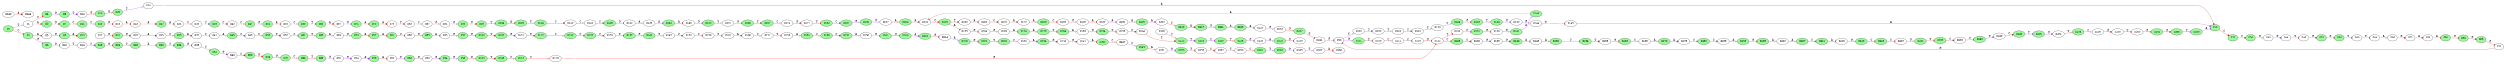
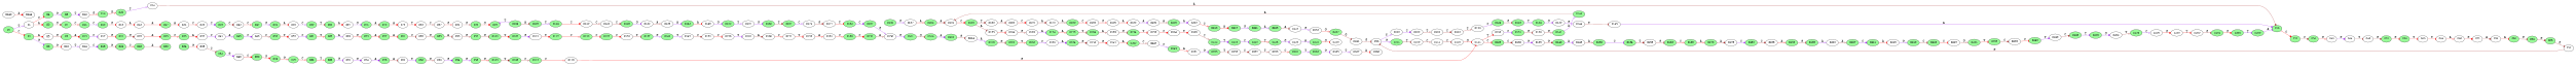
  strict digraph {
    fontname="Courier Prime"
    rankdir=LR
    node [fillcolor=palegreen fontname="Courier Prime" style=filled]
    edge [arrowhead=tee color=red fontname="Courier Prime"]
    S1 [fillcolor=white]
    S0
    S2
    S3
    S4
    S5 [fillcolor=white]
    S6
    S7
    S8
    S9
    S10 [fillcolor=white]
    S11
    S12 [fillcolor=white]
    S13
    S14 [fillcolor=white]
    S15
    S16
    S17 [fillcolor=white]
    S18
    S19 [fillcolor=white]
    S20
    S21
    S22
    S23 [fillcolor=white]
    S24 [fillcolor=white]
    S25 [fillcolor=white]
    S26
    S27
    S28
-   S29 [fillcolor=white]
+   S29
    S30
    S31 [fillcolor=white]
    S32
    S33
    S34
    S35 [fillcolor=white]
    S36
    S37 [fillcolor=white]
    S38 [fillcolor=white]
    S39
    S40 [fillcolor=white]
    S41 [fillcolor=white]
    S42
    S43 [fillcolor=white]
    S44 [fillcolor=white]
    S45
    S46 [fillcolor=white]
    S47
    S48 [fillcolor=white]
    S49 [fillcolor=white]
    S50
    S51
    S52
    S53
    S54
    S55 [fillcolor=white]
    S56
    S57 [fillcolor=white]
    S58
    S59
    S60 [fillcolor=white]
    S61
    S62
    S63
    S64 [fillcolor=white]
    S65
    S66
    S67 [fillcolor=white]
    S68 [fillcolor=white]
    S69 [fillcolor=white]
    S70 [fillcolor=white]
    S71
    S72 [fillcolor=white]
    S73
    S74 [fillcolor=white]
    S75
    S76 [fillcolor=white]
    S77
    S78
    S79 [fillcolor=white]
    S80
    S81
    S82 [fillcolor=white]
    S83 [fillcolor=white]
    S84
    S85 [fillcolor=white]
    S86
    S87 [fillcolor=white]
    S88
    S89
    S90 [fillcolor=white]
    S91 [fillcolor=white]
    S92 [fillcolor=white]
    S93 [fillcolor=white]
    S94
    S95
    S96 [fillcolor=white]
    S97
    S98
    S99
    S100 [fillcolor=white]
    S101
    S102
    S103
    S104
    S105 [fillcolor=white]
    S106 [fillcolor=white]
    S107
    S108
    S109
    S110 [fillcolor=white]
    S111 [fillcolor=white]
    S112 [fillcolor=white]
    S113
    S114
    S115 [fillcolor=white]
    S116 [fillcolor=white]
    S117
    S118 [fillcolor=white]
    S119 [fillcolor=white]
    S120 [fillcolor=white]
    S121 [fillcolor=white]
    S122
    S123 [fillcolor=white]
    S124
    S125
    S126 [fillcolor=white]
    S127
    S128
    S129
    S130 [fillcolor=white]
    S131
    S132 [fillcolor=white]
    S133 [fillcolor=white]
    S134
    S135 [fillcolor=white]
    S136 [fillcolor=white]
    S137
    S138 [fillcolor=white]
    S139 [fillcolor=white]
    S140
    S141
    S142
    S143
    S144 [fillcolor=white]
    S145 [fillcolor=white]
    S146
    S147 [fillcolor=white]
    S148 [fillcolor=white]
    S149 [fillcolor=white]
    S150
    S151 [fillcolor=white]
    S152 [fillcolor=white]
    S153
    S154
    S155
    S156 [fillcolor=white]
    S157 [fillcolor=white]
    S158 [fillcolor=white]
    S159 [fillcolor=white]
    S160 [fillcolor=white]
    S161 [fillcolor=white]
    S162
    S163
    S164 [fillcolor=white]
    S165 [fillcolor=white]
    S166 [fillcolor=white]
    S167
-   S168 [fillcolor=white]
+   S168
    S169 [fillcolor=white]
    S170 [fillcolor=white]
    S171 [fillcolor=white]
    S172 [fillcolor=white]
    S173
    S174
    S175 [fillcolor=white]
    S176 [fillcolor=white]
    S177 [fillcolor=white]
    S178 [fillcolor=white]
    S179
    S180
-   S181
+   S181 [fillcolor=white]
    S182
    S183
    S184
    S185 [fillcolor=white]
    S186
    S187
    S188 [fillcolor=white]
    S189 [fillcolor=white]
    S190 [fillcolor=white]
    S191
    S192
    S193
    S194
    S195 [fillcolor=white]
    S196 [fillcolor=white]
    S197 [fillcolor=white]
    S198
    S199 [fillcolor=white]
    S200 [fillcolor=white]
    S201
    S202
    S203 [fillcolor=white]
    S204 [fillcolor=white]
    S205
    S206
    S207
    S208 [fillcolor=white]
    S209 [fillcolor=white]
    S210
    S211
    S212
    S213
    S214 [fillcolor=white]
    S215 [fillcolor=white]
    S216
    S217
    S218
    S219
    S220
    S221
    S222
    S223
    S224
    S225
    S226
    S227 [fillcolor=white]
    S228 [fillcolor=white]
    S229 [fillcolor=white]
    S230 [fillcolor=white]
    S231
    S232
    S233 [fillcolor=white]
    S234
    S235
    S236 [fillcolor=white]
    S237
    S238 [fillcolor=white]
    S239 [fillcolor=white]
    S241 [fillcolor=white]
    S242 [fillcolor=white]
    S243
    S240 [fillcolor=white]
    S244 [fillcolor=white]
    S245
    S246 [fillcolor=white]
    S247 [fillcolor=white]
    S248
    S249
    S250
    S251 [fillcolor=white]
    S252 [fillcolor=white]
    S253
    S254
    S255 [fillcolor=white]
    S256 [fillcolor=white]
    S257 [fillcolor=white]
    S258 [fillcolor=white]
    S259 [fillcolor=white]
    S260 [fillcolor=white]
    S261
    S262
    S263
    S264
    S265 [fillcolor=white]
    S266
    S267 [fillcolor=white]
    S268 [fillcolor=white]
    S1 -> S3 [arrowhead=dot label=A]
    S1 -> S4 [label=C]
    S0 -> S1 [arrowhead=onormal color=purple label=T]
    S0 -> S2 [label=C]
    S2 -> S5 [arrowhead=dot label=A]
    S2 -> S6 [color=purple label=G]
    S3 -> S7 [arrowhead=dot color=brown label=G]
    S4 -> S8 [arrowhead=onormal color=purple label=G]
    S5 -> S9 [color=brown label=G]
    S6 -> S10 [label=G]
    S7 -> S11 [arrowhead=onormal label=C]
    S8 -> S12 [arrowhead=dot color=purple label=T]
    S9 -> S13 [arrowhead=dot label=A]
    S10 -> S14 [arrowhead=onormal color=purple label=T]
    S11 -> S15 [arrowhead=onormal color=purple label=C]
    S12 -> S16 [arrowhead=onormal label=G]
+   S13 -> S17 [color=purple label=C]
    S14 -> S18 [arrowhead=dot color=purple label=C]
    S15 -> S19 [label=G]
    S16 -> S20 [arrowhead=onormal label=G]
    S17 -> S21 [label=G]
    S18 -> S22 [color=brown label=G]
    S19 -> S23 [label=A]
    S20 -> S24 [arrowhead=onormal color=purple label=T]
    S21 -> S25 [arrowhead=dot color=brown label=G]
    S22 -> S26 [arrowhead=onormal label=C]
    S23 -> S27 [arrowhead=dot label=A]
    S24 -> S28 [arrowhead=dot color=brown label=A]
    S25 -> S29 [arrowhead=dot label=A]
    S26 -> S30 [color=brown label=A]
    S27 -> S31 [label=A]
    S28 -> S32 [arrowhead=dot label=C]
    S29 -> S33 [arrowhead=onormal label=C]
-   S30 -> S34 [label=C]
    S31 -> S35 [arrowhead=onormal label=C]
    S32 -> S36 [arrowhead=dot color=brown label=C]
    S33 -> S37 [arrowhead=dot label=A]
    S34 -> S38 [label=G]
    S35 -> S39 [arrowhead=dot color=purple label=C]
    S36 -> S40 [arrowhead=onormal label=G]
    S37 -> S41 [color=purple label=C]
    S38 -> S42 [color=brown label=C]
    S39 -> S43 [arrowhead=dot color=brown label=C]
    S40 -> S44 [arrowhead=dot color=purple label=G]
    S41 -> S45 [arrowhead=onormal color=purple label=A]
    S42 -> S46 [arrowhead=dot color=purple label=G]
    S43 -> S47 [arrowhead=onormal label=C]
    S44 -> S48 [color=brown label=T]
    S45 -> S49 [arrowhead=dot color=purple label=C]
    S46 -> S50 [arrowhead=dot label=C]
    S47 -> S51 [arrowhead=onormal color=purple label=G]
    S48 -> S52 [arrowhead=dot color=brown label=G]
    S49 -> S53 [arrowhead=onormal color=brown label=C]
    S50 -> S54 [arrowhead=dot label=G]
    S51 -> S55 [label=A]
    S52 -> S56 [label=G]
    S53 -> S57 [arrowhead=dot label=T]
    S54 -> S58 [arrowhead=onormal label=G]
    S55 -> S59 [arrowhead=onormal color=purple label=C]
    S56 -> S60 [label=T]
    S57 -> S61 [color=purple label=C]
    S58 -> S62 [arrowhead=onormal label=C]
    S59 -> S63 [color=brown label=T]
    S60 -> S64 [label=T]
    S61 -> S65 [arrowhead=onormal label=T]
    S62 -> S66 [arrowhead=onormal label=T]
    S63 -> S67 [arrowhead=dot label=A]
    S64 -> S68 [arrowhead=onormal label=A]
    S65 -> S69 [arrowhead=onormal color=purple label=A]
    S66 -> S70 [color=purple label=G]
    S67 -> S71 [color=purple label=G]
    S68 -> S72 [arrowhead=dot label=G]
    S69 -> S73 [arrowhead=onormal label=G]
    S70 -> S74 [arrowhead=dot color=purple label=G]
    S71 -> S75 [color=brown label=A]
    S72 -> S76 [arrowhead=dot color=brown label=A]
    S73 -> S77 [label=A]
    S74 -> S78 [arrowhead=dot color=purple label=A]
    S75 -> S79 [arrowhead=dot label=A]
    S76 -> S80 [label=A]
    S77 -> S81 [label=A]
    S78 -> S82 [color=brown label=A]
    S79 -> S83 [arrowhead=dot label=T]
    S80 -> S84 [color=brown label=G]
    S81 -> S85 [color=brown label=C]
    S82 -> S86 [color=purple label=T]
    S83 -> S87 [arrowhead=onormal color=brown label=C]
    S84 -> S88 [arrowhead=dot color=brown label=G]
    S85 -> S89 [arrowhead=onormal color=brown label=G]
    S86 -> S90 [arrowhead=onormal color=brown label=G]
    S87 -> S91 [arrowhead=onormal label=G]
    S88 -> S92 [color=brown label=G]
    S89 -> S93 [color=brown label=A]
    S90 -> S94 [arrowhead=dot color=purple label=G]
    S91 -> S95 [arrowhead=onormal color=brown label=G]
    S92 -> S96 [color=brown label=G]
    S93 -> S97 [arrowhead=onormal color=brown label=G]
    S94 -> S98 [arrowhead=onormal color=purple label=G]
    S95 -> S99 [arrowhead=dot label=G]
    S96 -> S100 [arrowhead=onormal color=purple label=T]
    S96 -> S101 [arrowhead=onormal color=purple label=G]
    S97 -> S102 [color=brown label=G]
    S98 -> S103 [arrowhead=onormal label=G]
-   S99 -> S104 [color=purple label=T]
+   S104 -> S99 [color=purple label=T]
    S100 -> S105 [arrowhead=dot color=purple label=C]
    S101 -> S106 [color=brown label=T]
    S102 -> S107 [arrowhead=dot label=T]
    S103 -> S108 [arrowhead=dot color=brown label=T]
    S104 -> S109 [color=brown label=A]
    S105 -> S110 [arrowhead=onormal color=brown label=T]
    S106 -> S111 [arrowhead=onormal color=brown label=C]
    S107 -> S112 [arrowhead=dot color=purple label=G]
    S108 -> S113 [arrowhead=onormal color=brown label=C]
    S109 -> S114 [arrowhead=onormal color=purple label=T]
    S110 -> S115 [arrowhead=dot color=brown label=C]
    S111 -> S116 [color=brown label=C]
    S112 -> S117 [arrowhead=dot label=T]
    S113 -> S118 [arrowhead=onormal label=C]
    S114 -> S119 [arrowhead=dot label=C]
    S115 -> S120 [arrowhead=onormal color=brown label=T]
    S116 -> S121 [label=G]
    S117 -> S122 [arrowhead=onormal label=C]
    S118 -> S121 [label=G]
    S119 -> S123 [arrowhead=onormal color=brown label=C]
    S120 -> S124 [arrowhead=onormal color=purple label=C]
    S121 -> S125 [label=C]
    S121 -> S126 [label=T]
    S122 -> S127 [label=C]
    S123 -> S128 [arrowhead=dot color=brown label=C]
    S124 -> S129 [color=brown label=G]
    S125 -> S130 [arrowhead=dot color=brown label=C]
    S126 -> S131 [color=purple label=C]
    S127 -> S132 [arrowhead=dot label=C]
    S128 -> S133 [color=purple label=G]
    S129 -> S134 [arrowhead=onormal color=purple label=T]
    S130 -> S135 [arrowhead=dot color=purple label=G]
    S131 -> S136 [color=brown label=G]
    S132 -> S137 [color=brown label=T]
    S133 -> S138 [arrowhead=onormal color=brown label=A]
    S134 -> S139 [color=purple label=G]
    S135 -> S140 [arrowhead=dot color=brown label=G]
    S136 -> S141 [arrowhead=onormal color=brown label=G]
    S137 -> S142 [arrowhead=onormal color=purple label=G]
    S138 -> S143 [color=purple label=A]
    S139 -> S144 [arrowhead=onormal color=purple label=G]
    S140 -> S145 [color=purple label=A]
    S141 -> S146 [arrowhead=onormal color=purple label=A]
    S142 -> S147 [arrowhead=onormal color=purple label=T]
    S143 -> S148 [label=A]
    S144 -> S149 [color=brown label=T]
    S145 -> S150 [arrowhead=onormal color=brown label=A]
    S146 -> S151 [color=brown label=A]
    S147 -> S152 [arrowhead=dot color=brown label=C]
    S148 -> S153 [color=purple label=G]
    S149 -> S28 [arrowhead=dot color=purple label=A]
    S150 -> S154 [color=purple label=C]
    S151 -> S155 [arrowhead=dot label=C]
    S152 -> S156 [label=C]
    S153 -> S157 [arrowhead=onormal color=purple label=T]
    S154 -> S158 [arrowhead=dot color=brown label=T]
    S155 -> S159 [color=brown label=A]
    S155 -> S160 [arrowhead=dot color=brown label=T]
    S156 -> S161 [color=purple label=T]
    S157 -> S162 [color=purple label=G]
    S158 -> S163 [color=brown label=G]
    S159 -> S164 [label=G]
    S160 -> S165 [color=brown label=A]
    S161 -> S166 [arrowhead=dot color=brown label=A]
    S162 -> S167 [arrowhead=dot color=brown label=T]
    S163 -> S168 [arrowhead=onormal label=C]
    S164 -> S169 [arrowhead=onormal color=brown label=G]
    S165 -> S170 [arrowhead=dot label=C]
    S166 -> S171 [arrowhead=onormal label=C]
    S167 -> S172 [arrowhead=onormal color=purple label=C]
    S168 -> S173 [arrowhead=onormal label=A]
    S169 -> S174 [color=purple label=A]
    S170 -> S175 [arrowhead=dot color=brown label=A]
    S171 -> S176 [label=T]
    S172 -> S177 [arrowhead=dot color=brown label=G]
    S173 -> S178 [arrowhead=dot color=brown label=A]
    S174 -> S179 [arrowhead=onormal label=A]
    S175 -> S180 [arrowhead=onormal color=brown label=A]
    S176 -> S181 [arrowhead=onormal label=A]
    S177 -> S182 [label=T]
    S178 -> S183 [arrowhead=dot color=purple label=C]
    S179 -> S184 [color=brown label=T]
    S180 -> S185 [label=C]
    S181 -> S186 [arrowhead=onormal label=C]
    S182 -> S187 [arrowhead=dot color=purple label=C]
    S183 -> S188 [arrowhead=dot color=brown label=C]
    S184 -> S189 [arrowhead=onormal color=brown label=A]
    S185 -> S190 [arrowhead=onormal label=G]
    S186 -> S191 [arrowhead=dot label=C]
-   S187 -> S192 [arrowhead=onormal color=purple label=G]
+   S187 -> S196 [arrowhead=onormal color=purple label=G]
    S188 -> S193 [arrowhead=onormal label=A]
    S189 -> S194 [color=brown label=G]
    S190 -> S195 [label=A]
    S191 -> S196 [arrowhead=onormal color=brown label=A]
    S192 -> S197 [arrowhead=onormal color=purple label=G]
    S193 -> S198 [color=brown label=G]
    S194 -> S199 [label=T]
    S195 -> S200 [color=purple label=A]
    S196 -> S201 [color=purple label=G]
    S197 -> S202 [arrowhead=onormal label=A]
    S198 -> S203 [arrowhead=onormal color=purple label=A]
    S199 -> S204 [arrowhead=dot label=C]
    S200 -> S205 [arrowhead=onormal color=brown label=A]
    S201 -> S206 [color=brown label=G]
    S202 -> S151 [arrowhead=dot color=brown label=A]
    S203 -> S207 [arrowhead=onormal color=brown label=A]
-   S204 -> S212 [arrowhead=dot label=T]
+   S204 -> S208 [arrowhead=dot label=T]
    S205 -> S209 [arrowhead=dot color=purple label=A]
    S206 -> S210 [arrowhead=dot color=purple label=A]
    S207 -> S211 [arrowhead=dot color=purple label=C]
    S208 -> S212 [arrowhead=onormal color=brown label=C]
    S209 -> S213 [arrowhead=onormal label=C]
    S210 -> S214 [color=brown label=G]
    S211 -> S215 [label=A]
    S212 -> S216 [arrowhead=dot color=purple label=T]
    S213 -> S217 [arrowhead=dot label=A]
    S214 -> S218 [arrowhead=onormal color=purple label=A]
    S215 -> S219 [arrowhead=onormal color=purple label=G]
    S216 -> S220 [color=purple label=C]
    S217 -> S221 [arrowhead=onormal color=purple label=G]
    S218 -> S222 [color=brown label=G]
    S219 -> S223 [color=brown label=C]
    S220 -> S224 [arrowhead=onormal label=T]
    S221 -> S225 [arrowhead=onormal color=purple label=A]
    S222 -> S226 [arrowhead=onormal label=T]
    S223 -> S227 [label=C]
    S224 -> S228 [color=purple label=G]
    S225 -> S229 [color=brown label=A]
    S226 -> S230 [arrowhead=onormal color=purple label=C]
    S227 -> S231 [arrowhead=onormal color=brown label=G]
    S228 -> S232 [arrowhead=onormal color=purple label=A]
    S229 -> S233 [arrowhead=onormal color=purple label=G]
    S230 -> S234 [arrowhead=dot color=purple label=A]
    S231 -> S235 [label=T]
    S232 -> S236 [label=G]
    S233 -> S237 [arrowhead=onormal label=G]
    S234 -> S238 [arrowhead=dot color=brown label=G]
    S235 -> S239 [arrowhead=dot color=brown label=C]
    S237 -> S241 [color=brown label=G]
    S238 -> S242 [arrowhead=dot label=G]
    S239 -> S243 [label=C]
    S241 -> S96 [color=brown label=G]
    S242 -> S245 [label=A]
    S243 -> S246 [arrowhead=dot color=purple label=T]
    S240 -> S244 [arrowhead=dot label=A]
    S245 -> S247 [arrowhead=onormal color=brown label=C]
    S246 -> S248 [arrowhead=dot color=brown label=C]
    S247 -> S249 [arrowhead=onormal color=purple label=C]
    S248 -> S250 [color=purple label=T]
    S249 -> S251 [arrowhead=onormal label=A]
    S250 -> S252 [arrowhead=dot color=purple label=G]
    S251 -> S253 [color=purple label=G]
    S252 -> S254 [arrowhead=onormal color=brown label=T]
    S253 -> S255 [color=brown label=T]
    S254 -> S256 [arrowhead=onormal color=purple label=C]
    S255 -> S257 [arrowhead=dot color=brown label=C]
    S256 -> S258 [arrowhead=dot label=G]
    S257 -> S259 [arrowhead=onormal color=brown label=T]
    S258 -> S260 [label=T]
    S259 -> S261 [arrowhead=onormal label=C]
    S260 -> S262 [color=brown label=G]
    S261 -> S263 [arrowhead=onormal color=purple label=T]
    S262 -> S264 [arrowhead=dot label=G]
    S263 -> S265 [color=purple label=G]
    S264 -> S266 [color=purple label=T]
    S265 -> S267 [arrowhead=onormal color=purple label=T]
    S266 -> S28 [color=purple label=A]
    S267 -> S268 [label=A]
  }
